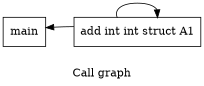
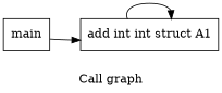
  digraph {
    label="Call graph"
    rankdir=LR
    node [shape=record]
    n1 [label="{main  }"]
    n2 [label="{add  int  int  struct A1  }"]
-   n2 -> n1
+   n1 -> n2
    n2 -> n2
  }
